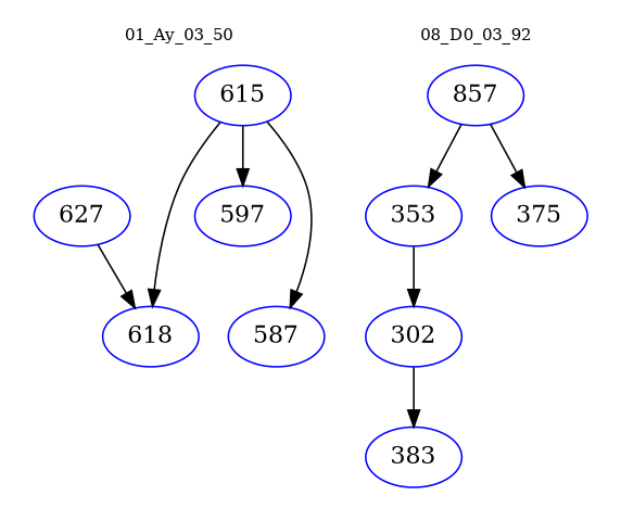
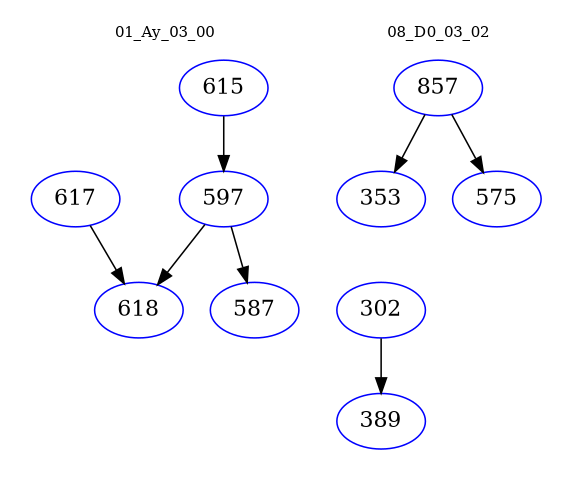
  digraph {
    node [color=blue]
    edge [color=black]
    n1 [label=615]
    n2 [label=597]
    n3 [label=618]
    n4 [label=587]
-   n5 [label=627]
+   n5 [label=617]
    n6 [label=857]
    n7 [label=353]
-   n8 [label=375]
+   n8 [label=575]
    n9 [label=302]
-   n10 [label=383]
+   n10 [label=389]
    subgraph cluster_1 {
      color=white
      fontsize=10
-     label="01_Ay_03_50"
+     label="01_Ay_03_00"
      n1
      n2
      n3
      n4
      n5
    }
    subgraph cluster_2 {
      color=white
      fontsize=10
-     label="08_D0_03_92"
+     label="08_D0_03_02"
      n6
      n7
      n8
      n9
      n10
    }
    n1 -> n2
-   n1 -> n3
-   n1 -> n4
+   n2 -> n3
+   n2 -> n4
    n5 -> n3
    n6 -> n7
    n6 -> n8
-   n7 -> n9
    n9 -> n10
  }
